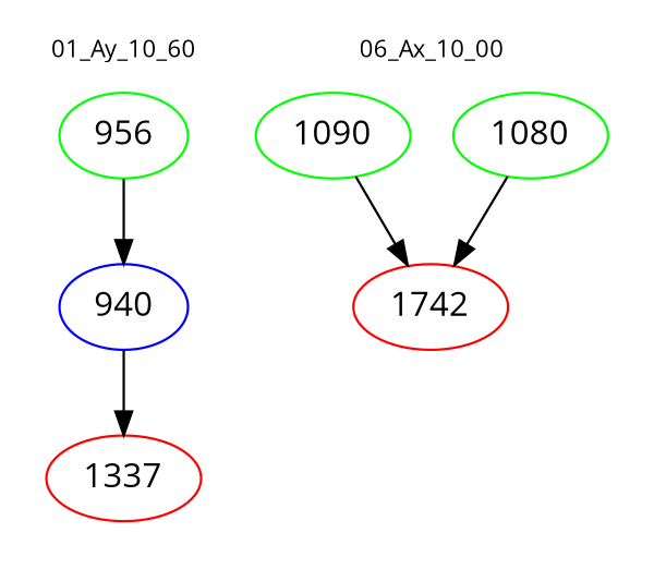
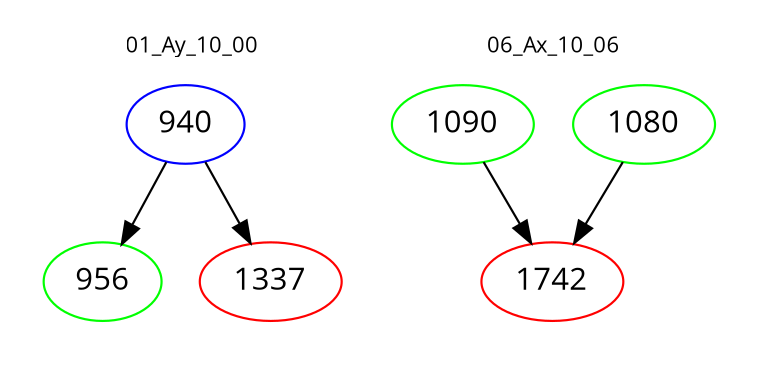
  digraph {
    fontname="Open Sans"
    node [color=green fontname="Open Sans"]
    edge [color=black fontname="Open Sans"]
    n1 [label=956]
    n2 [color=blue label=940]
    n3 [color=red label=1337]
    n4 [label=1080]
    n5 [label=1090]
    n6 [color=red label=1742]
    subgraph cluster_1 {
      color=white
      fontsize=10
-     label="01_Ay_10_60"
+     label="01_Ay_10_00"
      n1
      n2
      n3
    }
    subgraph cluster_2 {
      color=white
      fontsize=10
-     label="06_Ax_10_00"
+     label="06_Ax_10_06"
      n4
      n5
      n6
    }
-   n1 -> n2
+   n2 -> n1
    n2 -> n3
    n4 -> n6
    n5 -> n6
  }
